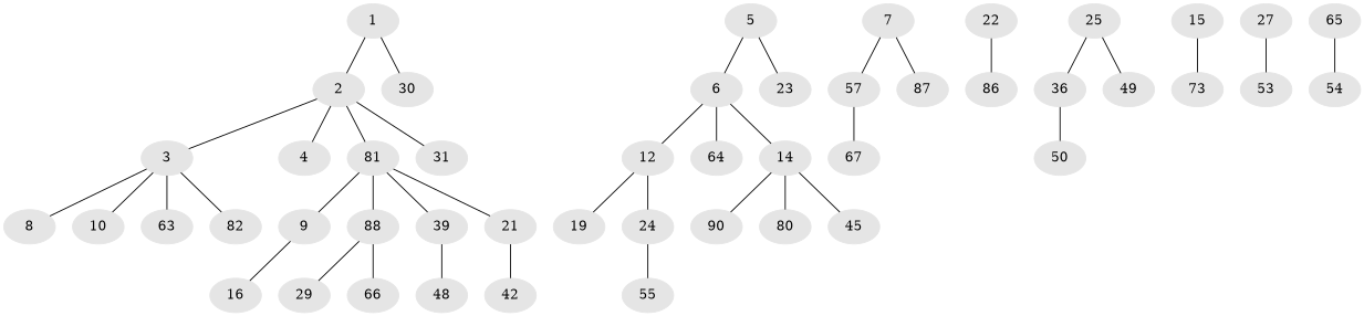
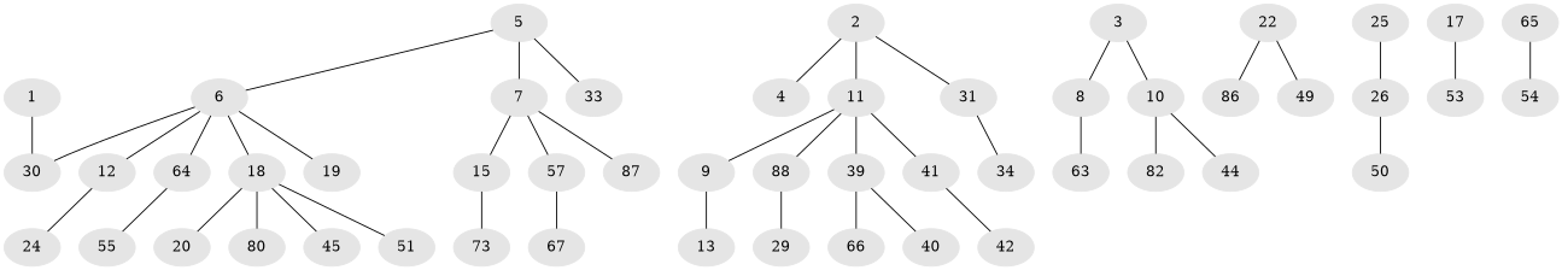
  graph {
    node [color=gray90 style=filled]
    1
    2
    30
    3
    4
-   11 [label=81]
+   11
    31
    5
    6
    7
-   33 [label=23]
+   33
    8
    10
    n14 [label=63]
    9
-   16
+   16 [label=13]
    n17 [label=88]
    39
-   41 [label=21]
+   41
    n20 [label=86]
    22
+   34
    n23 [label=82]
+   44
    25
-   26 [label=36]
+   26
    49
    12
    n29 [label=64]
-   18 [label=14]
+   18
    15
    n32 [label=57]
    n33 [label=87]
    19
    24
    55
-   20 [label=90]
+   20
    n38 [label=80]
    45
-   27
+   51
+   27 [label=17]
    53
    n43 [label=73]
    n44 [label=67]
    29
    n46 [label=66]
-   48
+   48 [label=40]
    42
    n49 [label=65]
    54
    50
-   1 -- 2
    1 -- 30
-   2 -- 3
    2 -- 4
    2 -- 11
    2 -- 31
    3 -- 8
    3 -- 10
-   3 -- n14
+   8 -- n14
    11 -- 9
    11 -- n17
    11 -- 39
    11 -- 41
+   31 -- 34
    5 -- 6
+   5 -- 7
    5 -- 33
+   6 -- 30
    6 -- 12
    6 -- n29
    6 -- 18
+   7 -- 15
    7 -- n32
    7 -- n33
-   3 -- n23
+   10 -- n23
+   10 -- 44
    9 -- 16
    n17 -- 29
-   n17 -- n46
+   39 -- n46
    39 -- 48
    41 -- 42
    22 -- n20
    25 -- 26
-   25 -- 49
+   22 -- 49
    26 -- 50
-   12 -- 19
+   6 -- 19
    12 -- 24
-   24 -- 55
+   n29 -- 55
    18 -- 20
    18 -- n38
    18 -- 45
+   18 -- 51
    15 -- n43
    n32 -- n44
    27 -- 53
    n49 -- 54
  }
